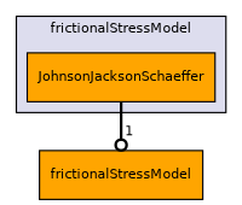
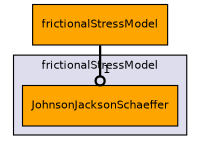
  digraph {
    compound=true
    node [fillcolor=orange fontname=Helvetica fontsize=10 shape=box style=filled]
    n1 [label=JohnsonJacksonSchaeffer pencolor=black]
    n2 [label=frictionalStressModel]
    subgraph cluster_1 {
      bgcolor="#ddddee"
      fontname=Helvetica
      fontsize=10
      label=frictionalStressModel
      pencolor=black
      n1
    }
-   n1 -> n2 [headlabel=1 labeldistance=1.5 labelfontname=Helvetica labelfontsize=10 style=bold arrowhead=odot]
+   n2 -> n1 [headlabel=1 labeldistance=1.5 labelfontname=Helvetica labelfontsize=10 style=bold arrowhead=odot]
  }
